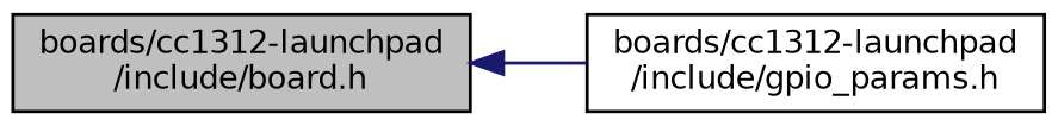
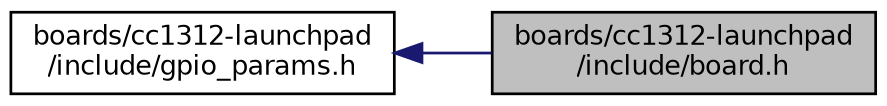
  digraph {
    rankdir=LR
    node [color=black fontname=Helvetica fontsize=10 shape=record style=filled]
    n1 [fillcolor=grey75 fontcolor=black height=0.2 label="boards/cc1312-launchpad\l/include/board.h" width=0.4]
    n2 [fillcolor=white height=0.2 label="boards/cc1312-launchpad\l/include/gpio_params.h" width=0.4]
-   n1 -> n2 [color=midnightblue dir=back fontname=Helvetica fontsize=10 labelfontname=Helvetica labelfontsize=10 style=solid]
+   n2 -> n1 [color=midnightblue dir=back fontname=Helvetica fontsize=10 labelfontname=Helvetica labelfontsize=10 style=solid]
  }
